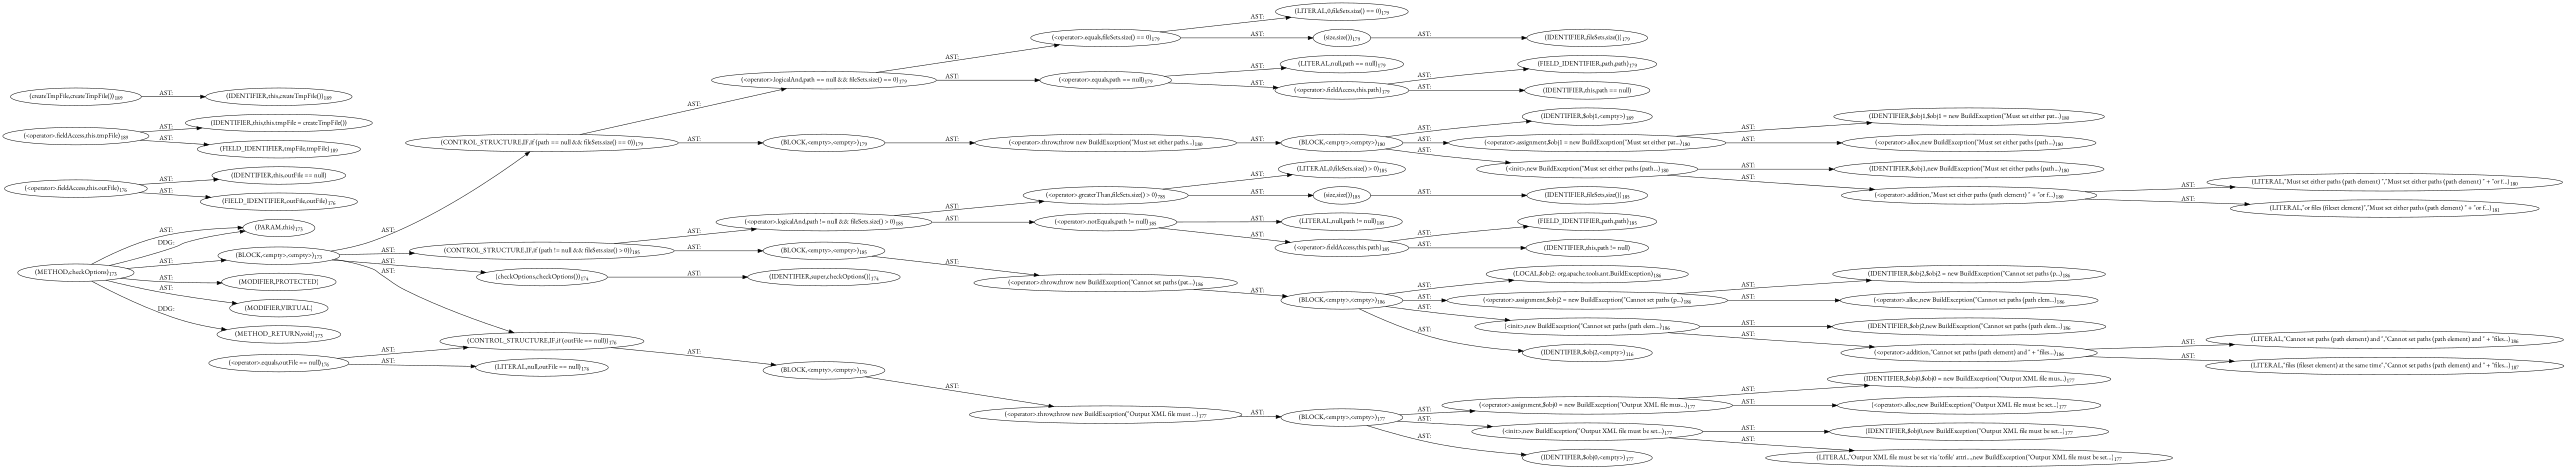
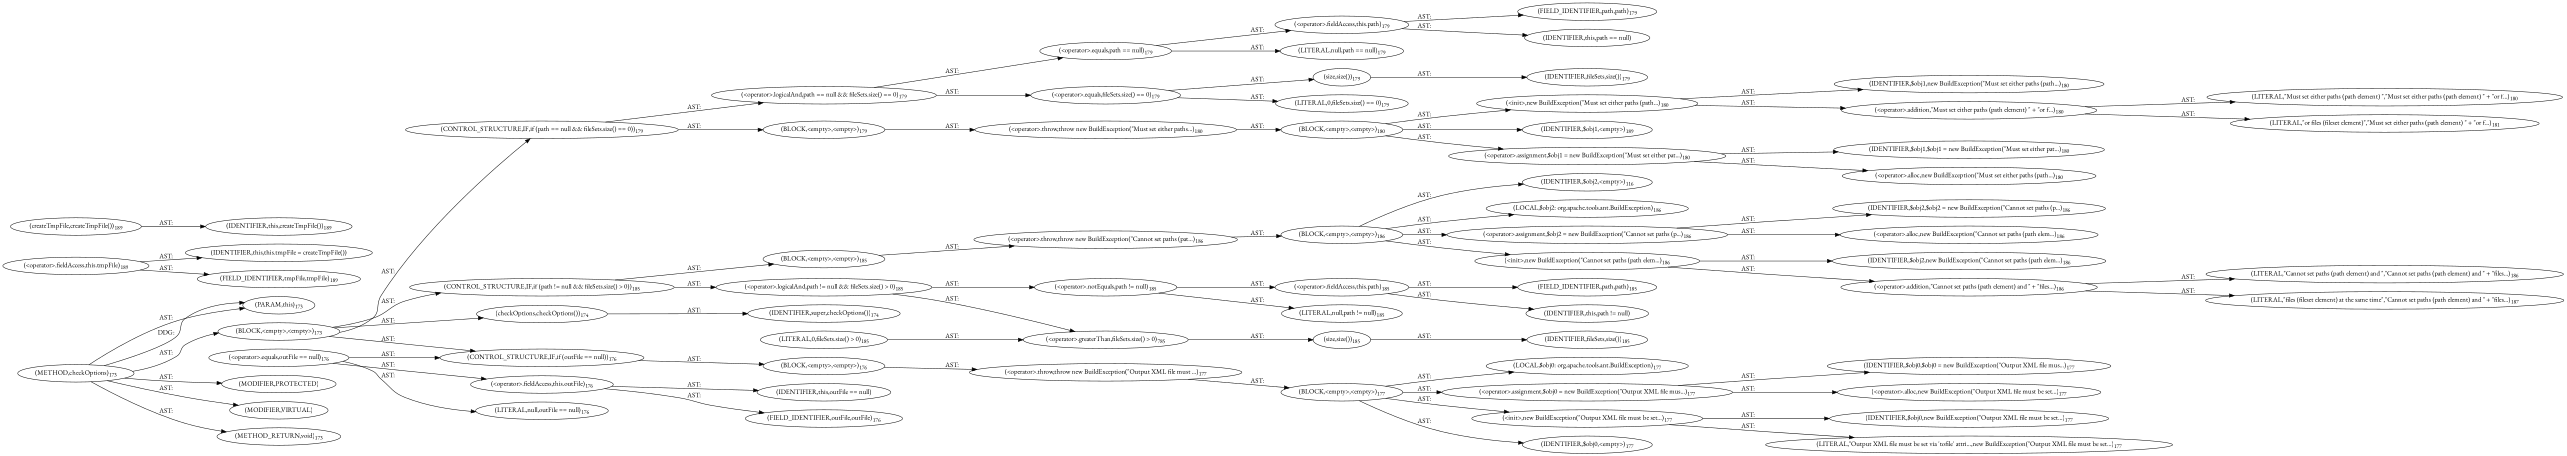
  digraph {
    fontname="EB Garamond"
    rankdir=LR
    node [fontname="EB Garamond"]
    edge [fontname="EB Garamond"]
    n1 [label=<(METHOD,checkOptions)<SUB>173</SUB>>]
    n2 [label=<(PARAM,this)<SUB>173</SUB>>]
    n3 [label=<(BLOCK,&lt;empty&gt;,&lt;empty&gt;)<SUB>173</SUB>>]
    n4 [label=<(MODIFIER,PROTECTED)>]
    n5 [label=<(MODIFIER,VIRTUAL)>]
    n6 [label=<(METHOD_RETURN,void)<SUB>173</SUB>>]
    n7 [label=<(checkOptions,checkOptions())<SUB>174</SUB>>]
    n8 [label=<(CONTROL_STRUCTURE,IF,if (outFile == null))<SUB>176</SUB>>]
    n9 [label=<(CONTROL_STRUCTURE,IF,if (path == null &amp;&amp; fileSets.size() == 0))<SUB>179</SUB>>]
    n10 [label=<(CONTROL_STRUCTURE,IF,if (path != null &amp;&amp; fileSets.size() &gt; 0))<SUB>185</SUB>>]
    n11 [label=<(IDENTIFIER,super,checkOptions())<SUB>174</SUB>>]
    n12 [label=<(BLOCK,&lt;empty&gt;,&lt;empty&gt;)<SUB>176</SUB>>]
    n13 [label=<(&lt;operator&gt;.logicalAnd,path == null &amp;&amp; fileSets.size() == 0)<SUB>179</SUB>>]
    n14 [label=<(BLOCK,&lt;empty&gt;,&lt;empty&gt;)<SUB>179</SUB>>]
    n15 [label=<(&lt;operator&gt;.logicalAnd,path != null &amp;&amp; fileSets.size() &gt; 0)<SUB>185</SUB>>]
    n16 [label=<(BLOCK,&lt;empty&gt;,&lt;empty&gt;)<SUB>185</SUB>>]
    n17 [label=<(&lt;operator&gt;.equals,outFile == null)<SUB>176</SUB>>]
    n18 [label=<(&lt;operator&gt;.fieldAccess,this.outFile)<SUB>176</SUB>>]
    n19 [label=<(LITERAL,null,outFile == null)<SUB>176</SUB>>]
    n20 [label=<(&lt;operator&gt;.throw,throw new BuildException(&quot;Output XML file must ...)<SUB>177</SUB>>]
    n21 [label=<(IDENTIFIER,this,outFile == null)>]
    n22 [label=<(FIELD_IDENTIFIER,outFile,outFile)<SUB>176</SUB>>]
    n23 [label=<(BLOCK,&lt;empty&gt;,&lt;empty&gt;)<SUB>177</SUB>>]
+   n24 [label=<(LOCAL,$obj0: org.apache.tools.ant.BuildException)<SUB>177</SUB>>]
    n25 [label=<(&lt;operator&gt;.assignment,$obj0 = new BuildException(&quot;Output XML file mus...)<SUB>177</SUB>>]
    n26 [label=<(&lt;init&gt;,new BuildException(&quot;Output XML file must be set...)<SUB>177</SUB>>]
    n27 [label=<(IDENTIFIER,$obj0,&lt;empty&gt;)<SUB>177</SUB>>]
    n28 [label=<(IDENTIFIER,$obj0,$obj0 = new BuildException(&quot;Output XML file mus...)<SUB>177</SUB>>]
    n29 [label=<(&lt;operator&gt;.alloc,new BuildException(&quot;Output XML file must be set...)<SUB>177</SUB>>]
    n30 [label=<(IDENTIFIER,$obj0,new BuildException(&quot;Output XML file must be set...)<SUB>177</SUB>>]
    n31 [label=<(LITERAL,&quot;Output XML file must be set via 'tofile' attri...,new BuildException(&quot;Output XML file must be set...)<SUB>177</SUB>>]
    n32 [label=<(&lt;operator&gt;.equals,path == null)<SUB>179</SUB>>]
    n33 [label=<(&lt;operator&gt;.equals,fileSets.size() == 0)<SUB>179</SUB>>]
    n34 [label=<(&lt;operator&gt;.throw,throw new BuildException(&quot;Must set either paths...)<SUB>180</SUB>>]
    n35 [label=<(&lt;operator&gt;.fieldAccess,this.path)<SUB>179</SUB>>]
    n36 [label=<(LITERAL,null,path == null)<SUB>179</SUB>>]
    n37 [label=<(size,size())<SUB>179</SUB>>]
    n38 [label=<(LITERAL,0,fileSets.size() == 0)<SUB>179</SUB>>]
    n39 [label=<(IDENTIFIER,this,path == null)>]
    n40 [label=<(FIELD_IDENTIFIER,path,path)<SUB>179</SUB>>]
    n41 [label=<(IDENTIFIER,fileSets,size())<SUB>179</SUB>>]
    n42 [label=<(BLOCK,&lt;empty&gt;,&lt;empty&gt;)<SUB>180</SUB>>]
    n43 [label=<(&lt;operator&gt;.assignment,$obj1 = new BuildException(&quot;Must set either pat...)<SUB>180</SUB>>]
    n44 [label=<(&lt;init&gt;,new BuildException(&quot;Must set either paths (path...)<SUB>180</SUB>>]
    n45 [label=<(IDENTIFIER,$obj1,&lt;empty&gt;)<SUB>189</SUB>>]
    n46 [label=<(IDENTIFIER,$obj1,$obj1 = new BuildException(&quot;Must set either pat...)<SUB>180</SUB>>]
    n47 [label=<(&lt;operator&gt;.alloc,new BuildException(&quot;Must set either paths (path...)<SUB>180</SUB>>]
    n48 [label=<(IDENTIFIER,$obj1,new BuildException(&quot;Must set either paths (path...)<SUB>180</SUB>>]
    n49 [label=<(&lt;operator&gt;.addition,&quot;Must set either paths (path element) &quot; + &quot;or f...)<SUB>180</SUB>>]
    n50 [label=<(LITERAL,&quot;Must set either paths (path element) &quot;,&quot;Must set either paths (path element) &quot; + &quot;or f...)<SUB>180</SUB>>]
    n51 [label=<(LITERAL,&quot;or files (fileset element)&quot;,&quot;Must set either paths (path element) &quot; + &quot;or f...)<SUB>181</SUB>>]
    n52 [label=<(&lt;operator&gt;.notEquals,path != null)<SUB>185</SUB>>]
    n53 [label=<(&lt;operator&gt;.greaterThan,fileSets.size() &gt; 0)<SUB>785</SUB>>]
    n54 [label=<(&lt;operator&gt;.throw,throw new BuildException(&quot;Cannot set paths (pat...)<SUB>186</SUB>>]
    n55 [label=<(&lt;operator&gt;.fieldAccess,this.path)<SUB>185</SUB>>]
    n56 [label=<(LITERAL,null,path != null)<SUB>185</SUB>>]
    n57 [label=<(size,size())<SUB>185</SUB>>]
    n58 [label=<(LITERAL,0,fileSets.size() &gt; 0)<SUB>185</SUB>>]
    n59 [label=<(IDENTIFIER,this,path != null)>]
    n60 [label=<(FIELD_IDENTIFIER,path,path)<SUB>185</SUB>>]
    n61 [label=<(IDENTIFIER,fileSets,size())<SUB>185</SUB>>]
    n62 [label=<(BLOCK,&lt;empty&gt;,&lt;empty&gt;)<SUB>186</SUB>>]
    n63 [label=<(LOCAL,$obj2: org.apache.tools.ant.BuildException)<SUB>186</SUB>>]
    n64 [label=<(&lt;operator&gt;.assignment,$obj2 = new BuildException(&quot;Cannot set paths (p...)<SUB>186</SUB>>]
    n65 [label=<(&lt;init&gt;,new BuildException(&quot;Cannot set paths (path elem...)<SUB>186</SUB>>]
    n66 [label=<(IDENTIFIER,$obj2,&lt;empty&gt;)<SUB>116</SUB>>]
    n67 [label=<(IDENTIFIER,$obj2,$obj2 = new BuildException(&quot;Cannot set paths (p...)<SUB>186</SUB>>]
    n68 [label=<(&lt;operator&gt;.alloc,new BuildException(&quot;Cannot set paths (path elem...)<SUB>186</SUB>>]
    n69 [label=<(IDENTIFIER,$obj2,new BuildException(&quot;Cannot set paths (path elem...)<SUB>186</SUB>>]
    n70 [label=<(&lt;operator&gt;.addition,&quot;Cannot set paths (path element) and &quot; + &quot;files...)<SUB>186</SUB>>]
    n71 [label=<(LITERAL,&quot;Cannot set paths (path element) and &quot;,&quot;Cannot set paths (path element) and &quot; + &quot;files...)<SUB>186</SUB>>]
    n72 [label=<(LITERAL,&quot;files (fileset element) at the same time&quot;,&quot;Cannot set paths (path element) and &quot; + &quot;files...)<SUB>187</SUB>>]
    n73 [label=<(&lt;operator&gt;.fieldAccess,this.tmpFile)<SUB>189</SUB>>]
    n74 [label=<(IDENTIFIER,this,this.tmpFile = createTmpFile())>]
    n75 [label=<(FIELD_IDENTIFIER,tmpFile,tmpFile)<SUB>189</SUB>>]
    n76 [label=<(createTmpFile,createTmpFile())<SUB>189</SUB>>]
    n77 [label=<(IDENTIFIER,this,createTmpFile())<SUB>189</SUB>>]
    n1 -> n2 [label="AST: "]
    n1 -> n2 [label="DDG: "]
    n1 -> n3 [label="AST: "]
    n1 -> n4 [label="AST: "]
    n1 -> n5 [label="AST: "]
-   n1 -> n6 [label="DDG: "]
+   n1 -> n6 [label="AST: "]
    n3 -> n7 [label="AST: "]
    n3 -> n8 [label="AST: "]
    n3 -> n9 [label="AST: "]
    n3 -> n10 [label="AST: "]
    n7 -> n11 [label="AST: "]
    n8 -> n12 [label="AST: "]
    n9 -> n13 [label="AST: "]
    n9 -> n14 [label="AST: "]
    n10 -> n15 [label="AST: "]
    n10 -> n16 [label="AST: "]
    n12 -> n20 [label="AST: "]
    n13 -> n32 [label="AST: "]
    n13 -> n33 [label="AST: "]
    n14 -> n34 [label="AST: "]
    n15 -> n52 [label="AST: "]
    n15 -> n53 [label="AST: "]
    n16 -> n54 [label="AST: "]
    n17 -> n8 [label="AST: "]
+   n17 -> n18 [label="AST: "]
    n17 -> n19 [label="AST: "]
    n18 -> n21 [label="AST: "]
    n18 -> n22 [label="AST: "]
    n20 -> n23 [label="AST: "]
+   n23 -> n24 [label="AST: "]
    n23 -> n25 [label="AST: "]
    n23 -> n26 [label="AST: "]
    n23 -> n27 [label="AST: "]
    n25 -> n28 [label="AST: "]
    n25 -> n29 [label="AST: "]
    n26 -> n30 [label="AST: "]
    n26 -> n31 [label="AST: "]
    n32 -> n35 [label="AST: "]
    n32 -> n36 [label="AST: "]
    n33 -> n37 [label="AST: "]
    n33 -> n38 [label="AST: "]
    n34 -> n42 [label="AST: "]
    n35 -> n39 [label="AST: "]
    n35 -> n40 [label="AST: "]
    n37 -> n41 [label="AST: "]
    n42 -> n43 [label="AST: "]
    n42 -> n44 [label="AST: "]
    n42 -> n45 [label="AST: "]
    n43 -> n46 [label="AST: "]
    n43 -> n47 [label="AST: "]
    n44 -> n48 [label="AST: "]
    n44 -> n49 [label="AST: "]
    n49 -> n50 [label="AST: "]
    n49 -> n51 [label="AST: "]
    n52 -> n55 [label="AST: "]
    n52 -> n56 [label="AST: "]
    n53 -> n57 [label="AST: "]
-   n53 -> n58 [label="AST: "]
+   n58 -> n53 [label="AST: "]
    n54 -> n62 [label="AST: "]
    n55 -> n59 [label="AST: "]
    n55 -> n60 [label="AST: "]
    n57 -> n61 [label="AST: "]
    n62 -> n63 [label="AST: "]
    n62 -> n64 [label="AST: "]
    n62 -> n65 [label="AST: "]
    n62 -> n66 [label="AST: "]
    n64 -> n67 [label="AST: "]
    n64 -> n68 [label="AST: "]
    n65 -> n69 [label="AST: "]
    n65 -> n70 [label="AST: "]
    n70 -> n71 [label="AST: "]
    n70 -> n72 [label="AST: "]
    n73 -> n74 [label="AST: "]
    n73 -> n75 [label="AST: "]
    n76 -> n77 [label="AST: "]
  }
